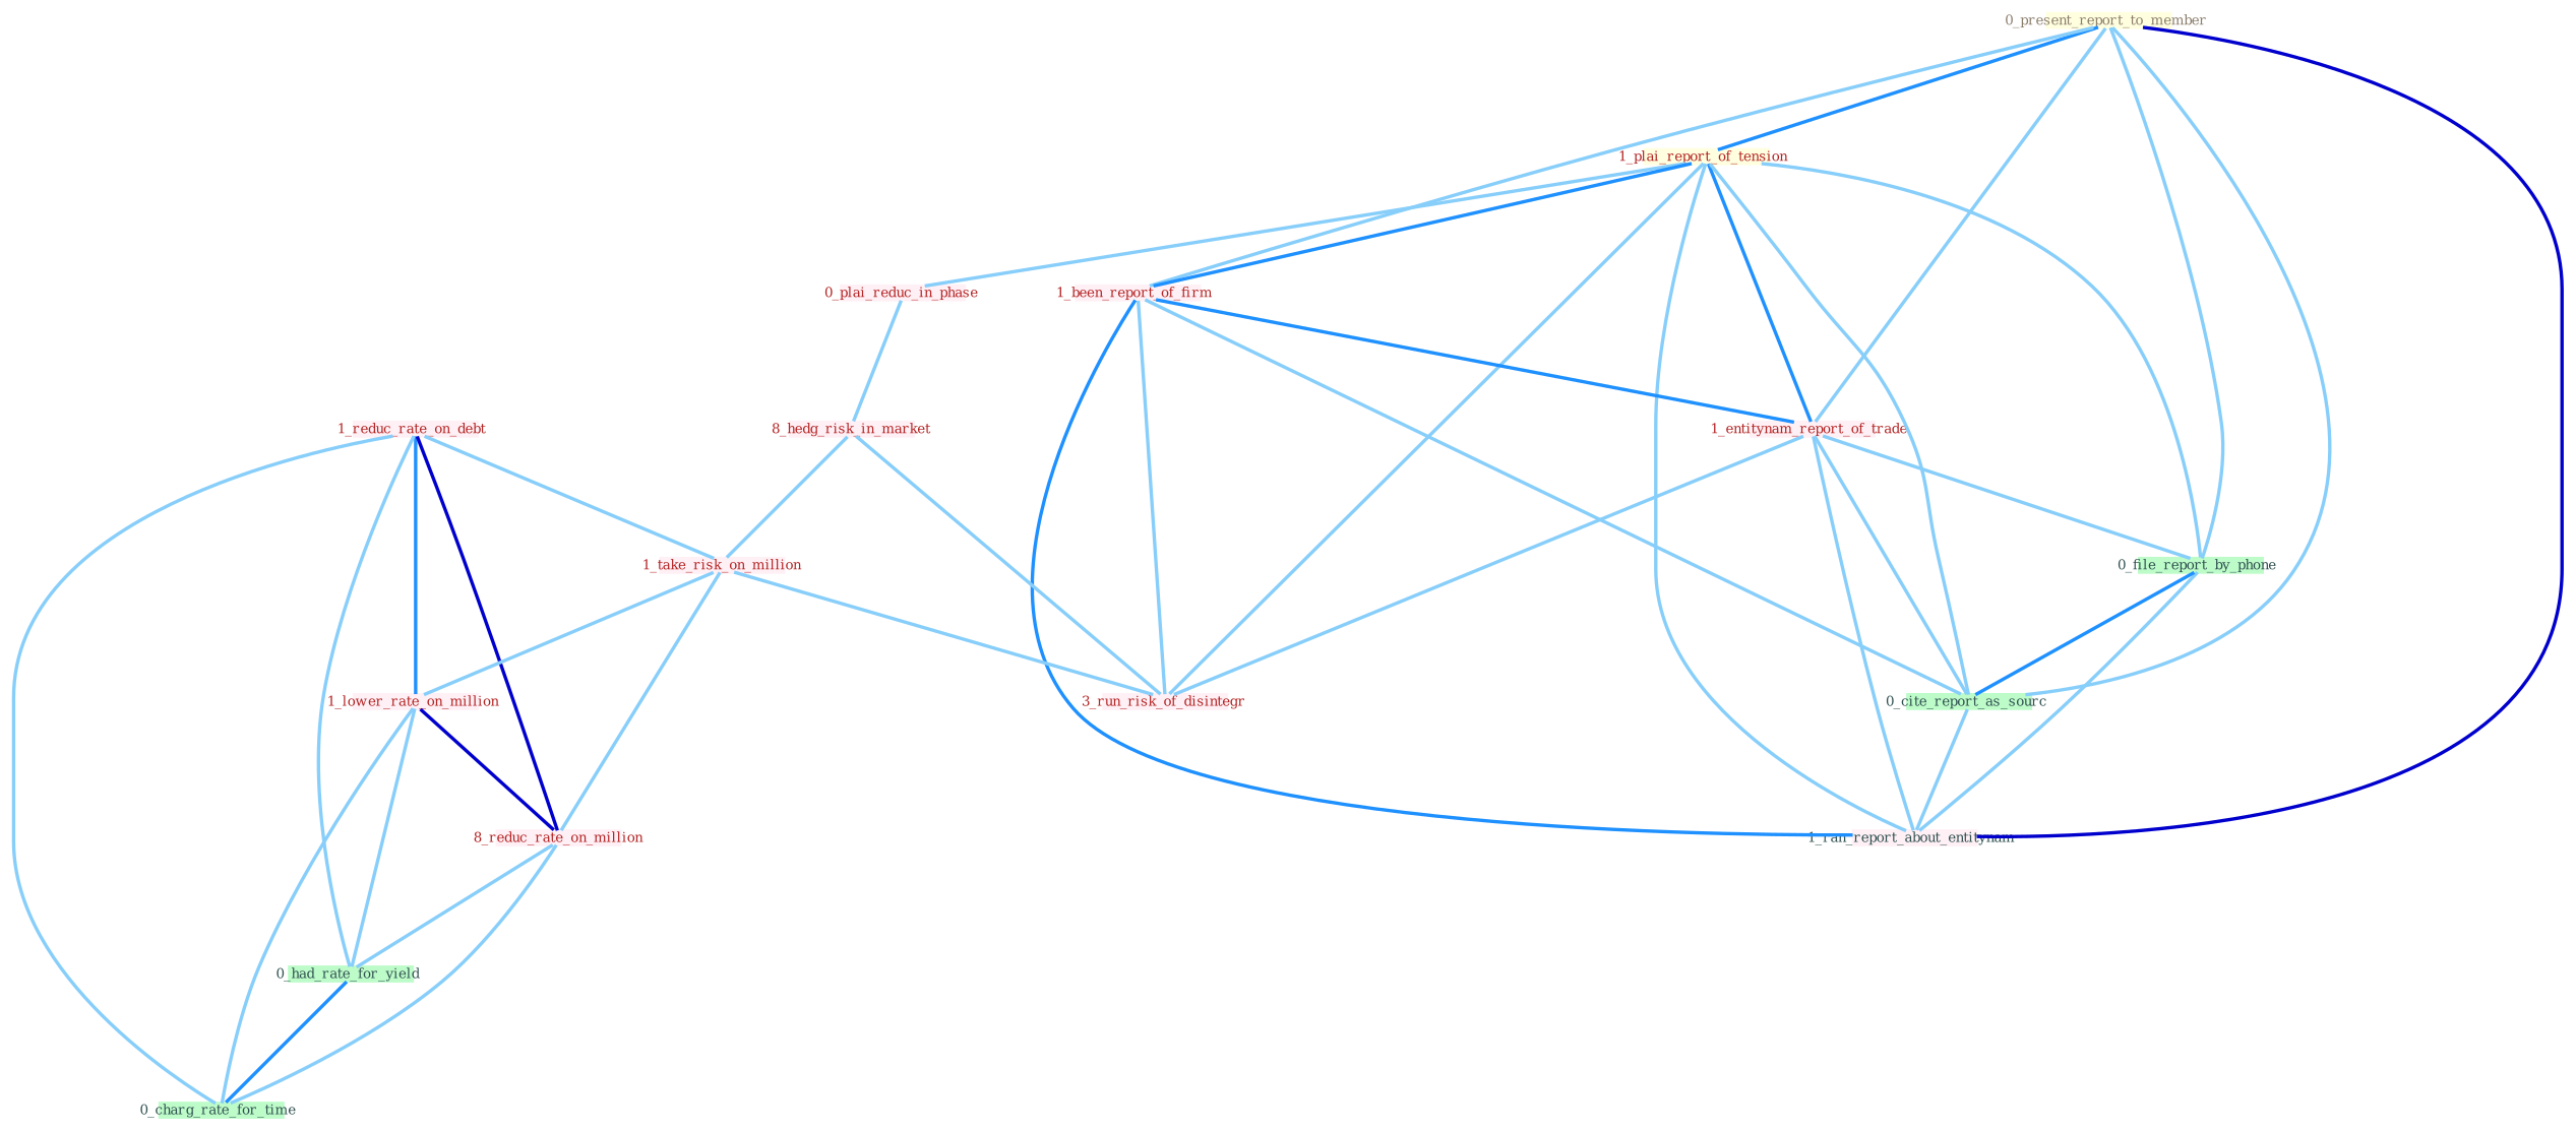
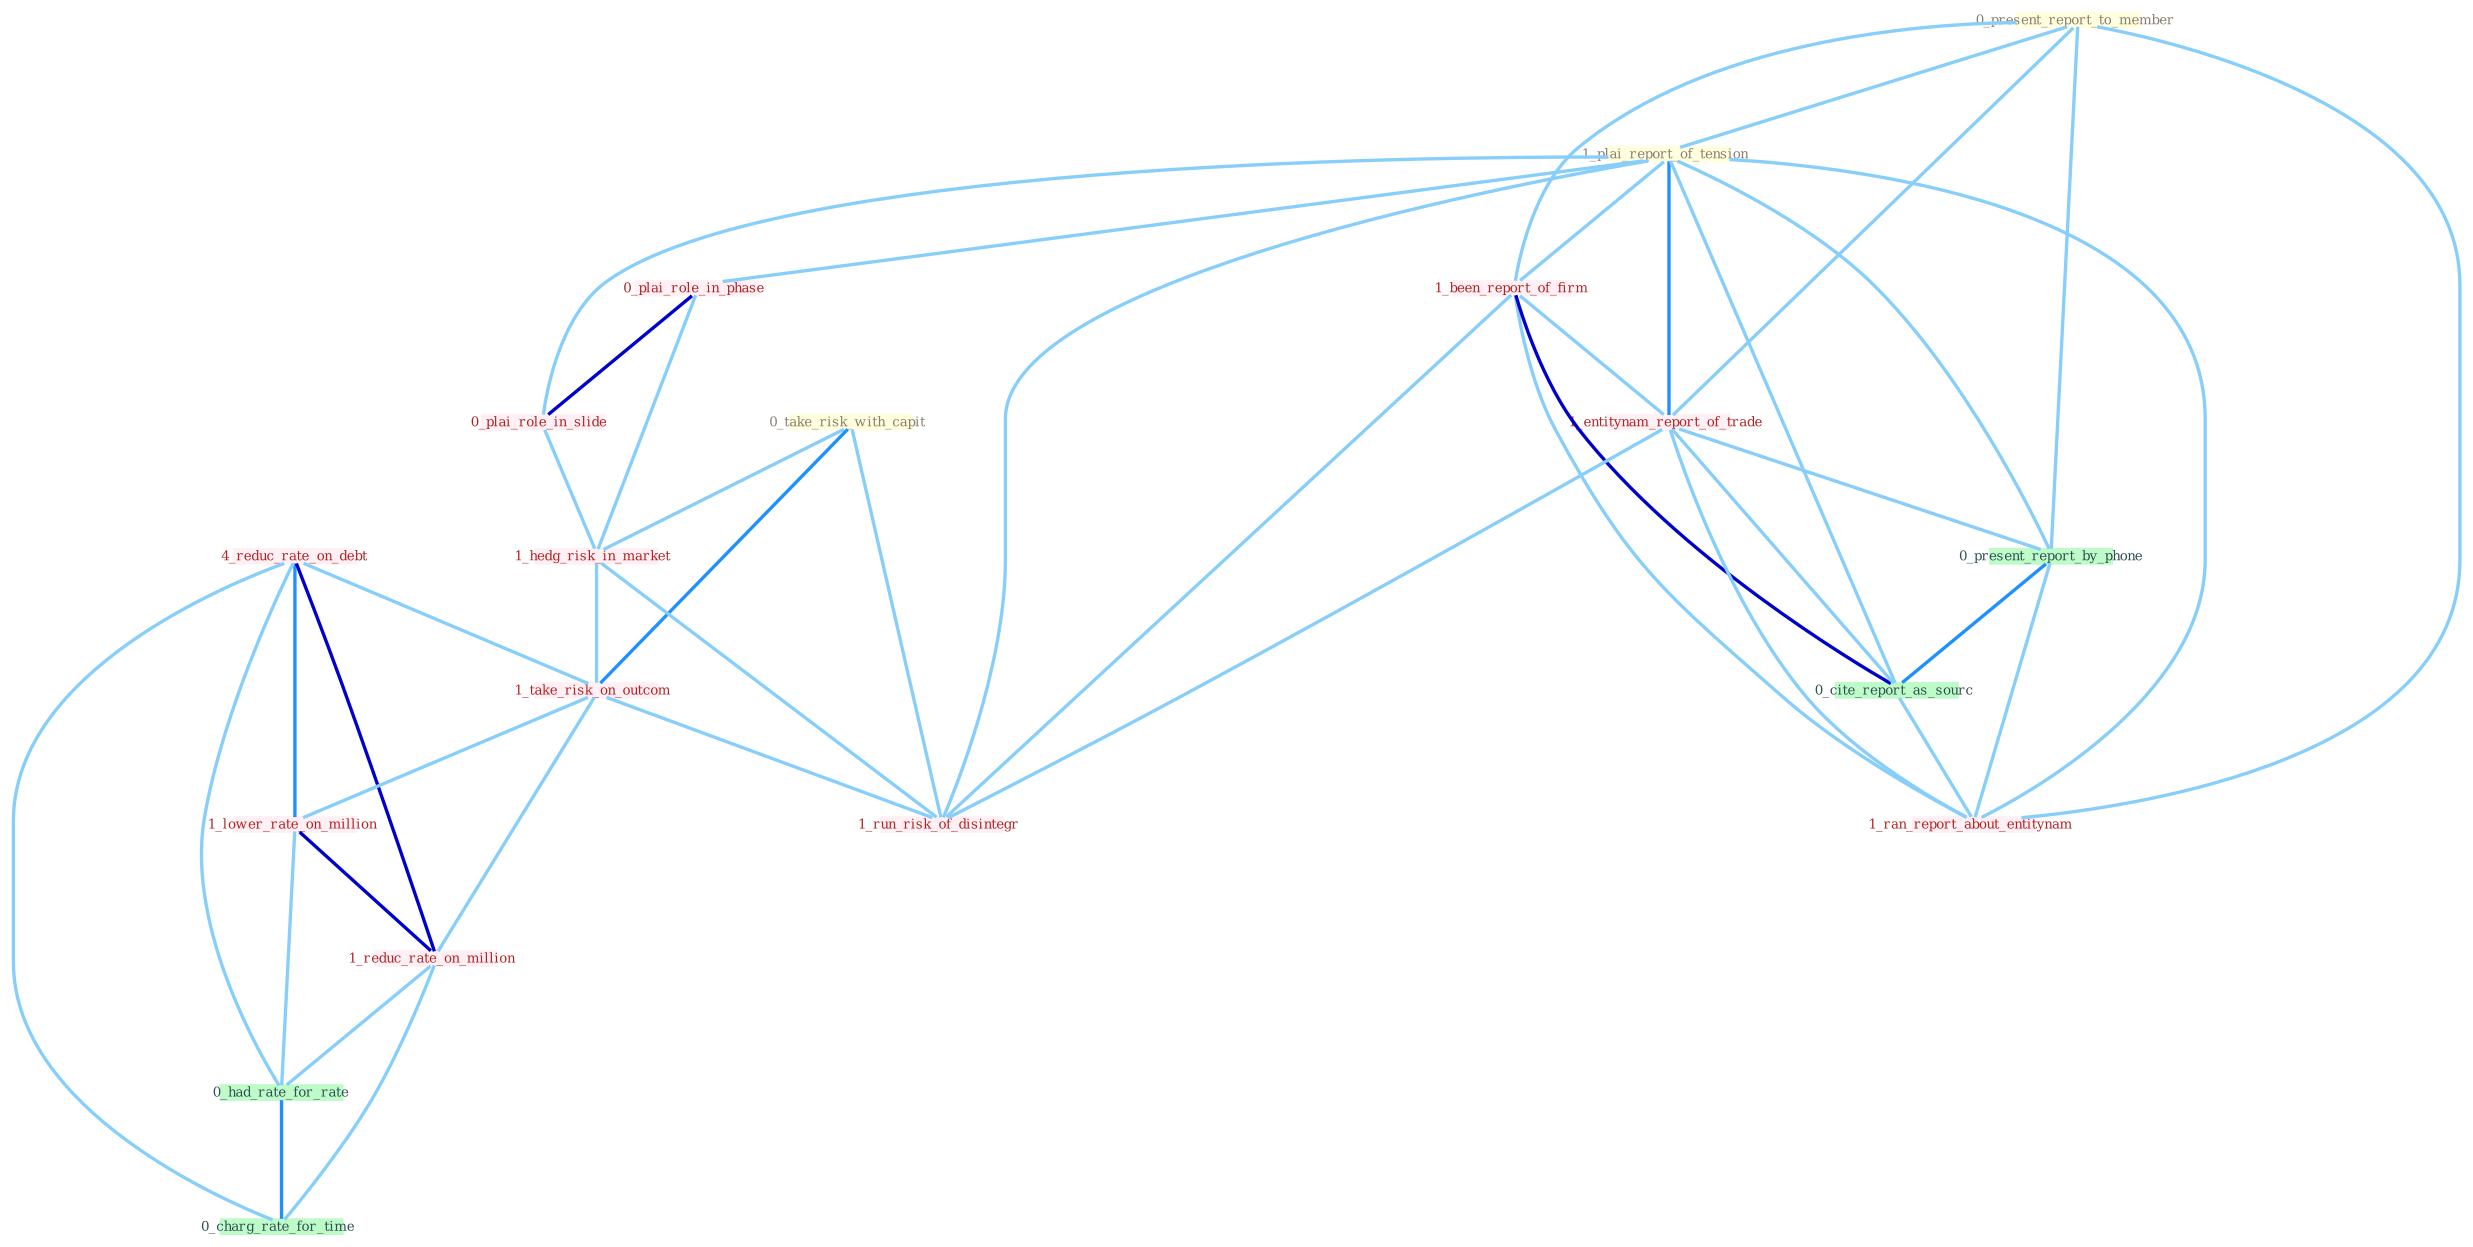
  graph {
    node [color="#fff0f5" fixedsize=true fontcolor="#b22222" fontsize=4 shape=polygon style=filled]
    edge [color="#87cefa" w=1]
+   "0_take_risk_with_capit " [color="#ffffe0" fontcolor="#8b7d6b" height=.06 width=.5]
    "0_present_report_to_member " [color="#ffffe0" fontcolor="#8b7d6b" height=.06 width=.5]
-   "1_plai_report_of_tension " [color="#ffffe0" height=.06 width=.5]
-   "1_reduc_rate_on_debt " [height=.06 width=.5]
-   "0_plai_role_in_phase " [height=.06 width=.5 label="0_plai_reduc_in_phase"]
+   "1_plai_report_of_tension " [color="#ffffe0" fontcolor="#8b7d6b" height=.06 width=.5]
+   "1_reduc_rate_on_debt " [height=.06 width=.5 label="4_reduc_rate_on_debt"]
+   "0_plai_role_in_phase " [height=.06 width=.5]
    "1_been_report_of_firm " [height=.06 width=.5]
+   "0_plai_role_in_slide " [height=.06 width=.5]
    "1_entitynam_report_of_trade " [height=.06 width=.5]
-   "1_hedg_risk_in_market " [height=.06 width=.5 label="8_hedg_risk_in_market"]
-   "1_take_risk_on_outcom " [height=.06 width=.5 label="1_take_risk_on_million"]
+   "1_hedg_risk_in_market " [height=.06 width=.5]
+   "1_take_risk_on_outcom " [height=.06 width=.5]
    "1_lower_rate_on_million " [height=.06 width=.5]
-   "1_reduc_rate_on_million " [height=.06 width=.5 label="8_reduc_rate_on_million"]
-   "1_run_risk_of_disintegr " [height=.06 width=.5 label="3_run_risk_of_disintegr"]
-   "1_ran_report_about_entitynam " [fontcolor="#2f4f4f" height=.06 width=.5]
-   "0_file_report_by_phone " [color="#BDFCC9" fontcolor="#2f4f4f" height=.06 width=.5]
+   "1_reduc_rate_on_million " [height=.06 width=.5]
+   "1_run_risk_of_disintegr " [height=.06 width=.5]
+   "1_ran_report_about_entitynam " [height=.06 width=.5]
+   "0_file_report_by_phone " [color="#BDFCC9" fontcolor="#2f4f4f" height=.06 width=.5 label="0_present_report_by_phone"]
    "0_cite_report_as_sourc " [color="#BDFCC9" fontcolor="#2f4f4f" height=.06 width=.5]
-   "0_had_rate_for_yield " [color="#BDFCC9" fontcolor="#2f4f4f" height=.06 width=.5]
+   "0_had_rate_for_yield " [color="#BDFCC9" fontcolor="#2f4f4f" height=.06 width=.5 label="0_had_rate_for_rate"]
    "0_charg_rate_for_time " [color="#BDFCC9" fontcolor="#2f4f4f" height=.06 width=.5]
    subgraph sub_1 {
+     "0_take_risk_with_capit "
      "0_present_report_to_member "
      "1_plai_report_of_tension "
    }
    subgraph sub_2 {
      "1_reduc_rate_on_debt "
      "0_plai_role_in_phase "
      "1_been_report_of_firm "
+     "0_plai_role_in_slide "
      "1_entitynam_report_of_trade "
      "1_hedg_risk_in_market "
      "1_take_risk_on_outcom "
      "1_lower_rate_on_million "
      "1_reduc_rate_on_million "
      "1_run_risk_of_disintegr "
      "1_ran_report_about_entitynam "
    }
-   "0_present_report_to_member " -- "1_plai_report_of_tension " [color="#1e90ff"]
+   "0_take_risk_with_capit " -- "1_hedg_risk_in_market "
+   "0_take_risk_with_capit " -- "1_take_risk_on_outcom " [color="#1e90ff" w=2]
+   "0_take_risk_with_capit " -- "1_run_risk_of_disintegr "
+   "0_present_report_to_member " -- "1_plai_report_of_tension "
    "0_present_report_to_member " -- "1_been_report_of_firm "
    "0_present_report_to_member " -- "1_entitynam_report_of_trade "
-   "0_present_report_to_member " -- "1_ran_report_about_entitynam " [color="#0000cd"]
+   "0_present_report_to_member " -- "1_ran_report_about_entitynam "
    "0_present_report_to_member " -- "0_file_report_by_phone "
-   "0_present_report_to_member " -- "0_cite_report_as_sourc "
    "1_plai_report_of_tension " -- "0_plai_role_in_phase "
-   "1_plai_report_of_tension " -- "1_been_report_of_firm " [color="#1e90ff" w=2]
+   "1_plai_report_of_tension " -- "1_been_report_of_firm " [w=2]
+   "1_plai_report_of_tension " -- "0_plai_role_in_slide "
    "1_plai_report_of_tension " -- "1_entitynam_report_of_trade " [color="#1e90ff" w=2]
    "1_plai_report_of_tension " -- "1_run_risk_of_disintegr "
    "1_plai_report_of_tension " -- "1_ran_report_about_entitynam "
    "1_plai_report_of_tension " -- "0_file_report_by_phone "
    "1_plai_report_of_tension " -- "0_cite_report_as_sourc "
    "1_reduc_rate_on_debt " -- "1_take_risk_on_outcom "
    "1_reduc_rate_on_debt " -- "1_lower_rate_on_million " [color="#1e90ff" w=2]
    "1_reduc_rate_on_debt " -- "1_reduc_rate_on_million " [color="#0000cd" w=3]
    "1_reduc_rate_on_debt " -- "0_had_rate_for_yield "
    "1_reduc_rate_on_debt " -- "0_charg_rate_for_time "
+   "0_plai_role_in_phase " -- "0_plai_role_in_slide " [color="#0000cd" w=3]
    "0_plai_role_in_phase " -- "1_hedg_risk_in_market "
-   "1_been_report_of_firm " -- "1_entitynam_report_of_trade " [color="#1e90ff" w=2]
+   "1_been_report_of_firm " -- "1_entitynam_report_of_trade " [w=2]
    "1_been_report_of_firm " -- "1_run_risk_of_disintegr "
-   "1_been_report_of_firm " -- "1_ran_report_about_entitynam " [color="#1e90ff"]
-   "1_been_report_of_firm " -- "0_cite_report_as_sourc "
+   "1_been_report_of_firm " -- "1_ran_report_about_entitynam "
+   "1_been_report_of_firm " -- "0_cite_report_as_sourc " [color="#0000cd"]
+   "0_plai_role_in_slide " -- "1_hedg_risk_in_market "
    "1_entitynam_report_of_trade " -- "1_run_risk_of_disintegr "
    "1_entitynam_report_of_trade " -- "1_ran_report_about_entitynam "
    "1_entitynam_report_of_trade " -- "0_file_report_by_phone "
    "1_entitynam_report_of_trade " -- "0_cite_report_as_sourc "
    "1_hedg_risk_in_market " -- "1_take_risk_on_outcom "
    "1_hedg_risk_in_market " -- "1_run_risk_of_disintegr "
    "1_take_risk_on_outcom " -- "1_lower_rate_on_million "
    "1_take_risk_on_outcom " -- "1_reduc_rate_on_million "
    "1_take_risk_on_outcom " -- "1_run_risk_of_disintegr "
    "1_lower_rate_on_million " -- "1_reduc_rate_on_million " [color="#0000cd" w=3]
    "1_lower_rate_on_million " -- "0_had_rate_for_yield "
-   "1_lower_rate_on_million " -- "0_charg_rate_for_time "
    "1_reduc_rate_on_million " -- "0_had_rate_for_yield "
    "1_reduc_rate_on_million " -- "0_charg_rate_for_time "
    "0_file_report_by_phone " -- "1_ran_report_about_entitynam "
    "0_file_report_by_phone " -- "0_cite_report_as_sourc " [color="#1e90ff"]
    "0_cite_report_as_sourc " -- "1_ran_report_about_entitynam "
    "0_had_rate_for_yield " -- "0_charg_rate_for_time " [color="#1e90ff" w=2]
  }
